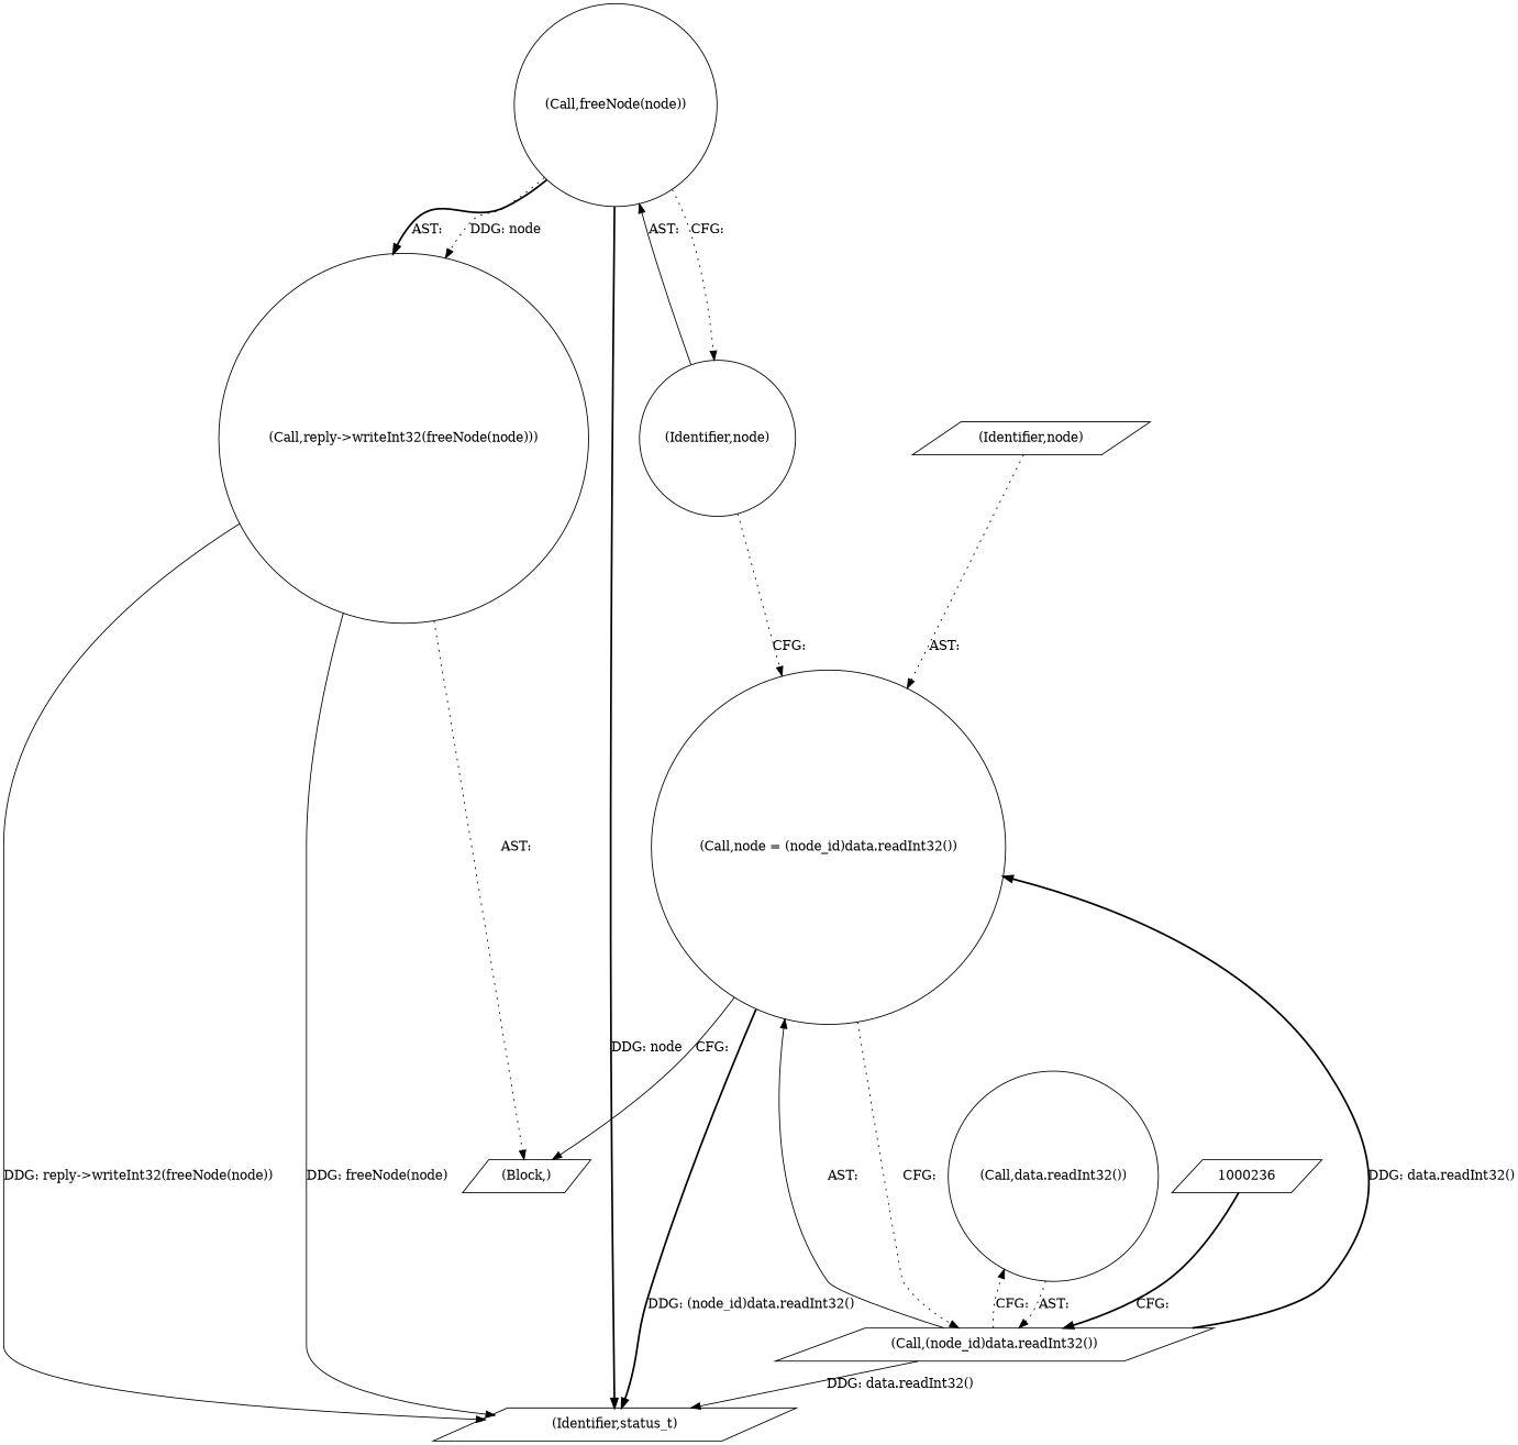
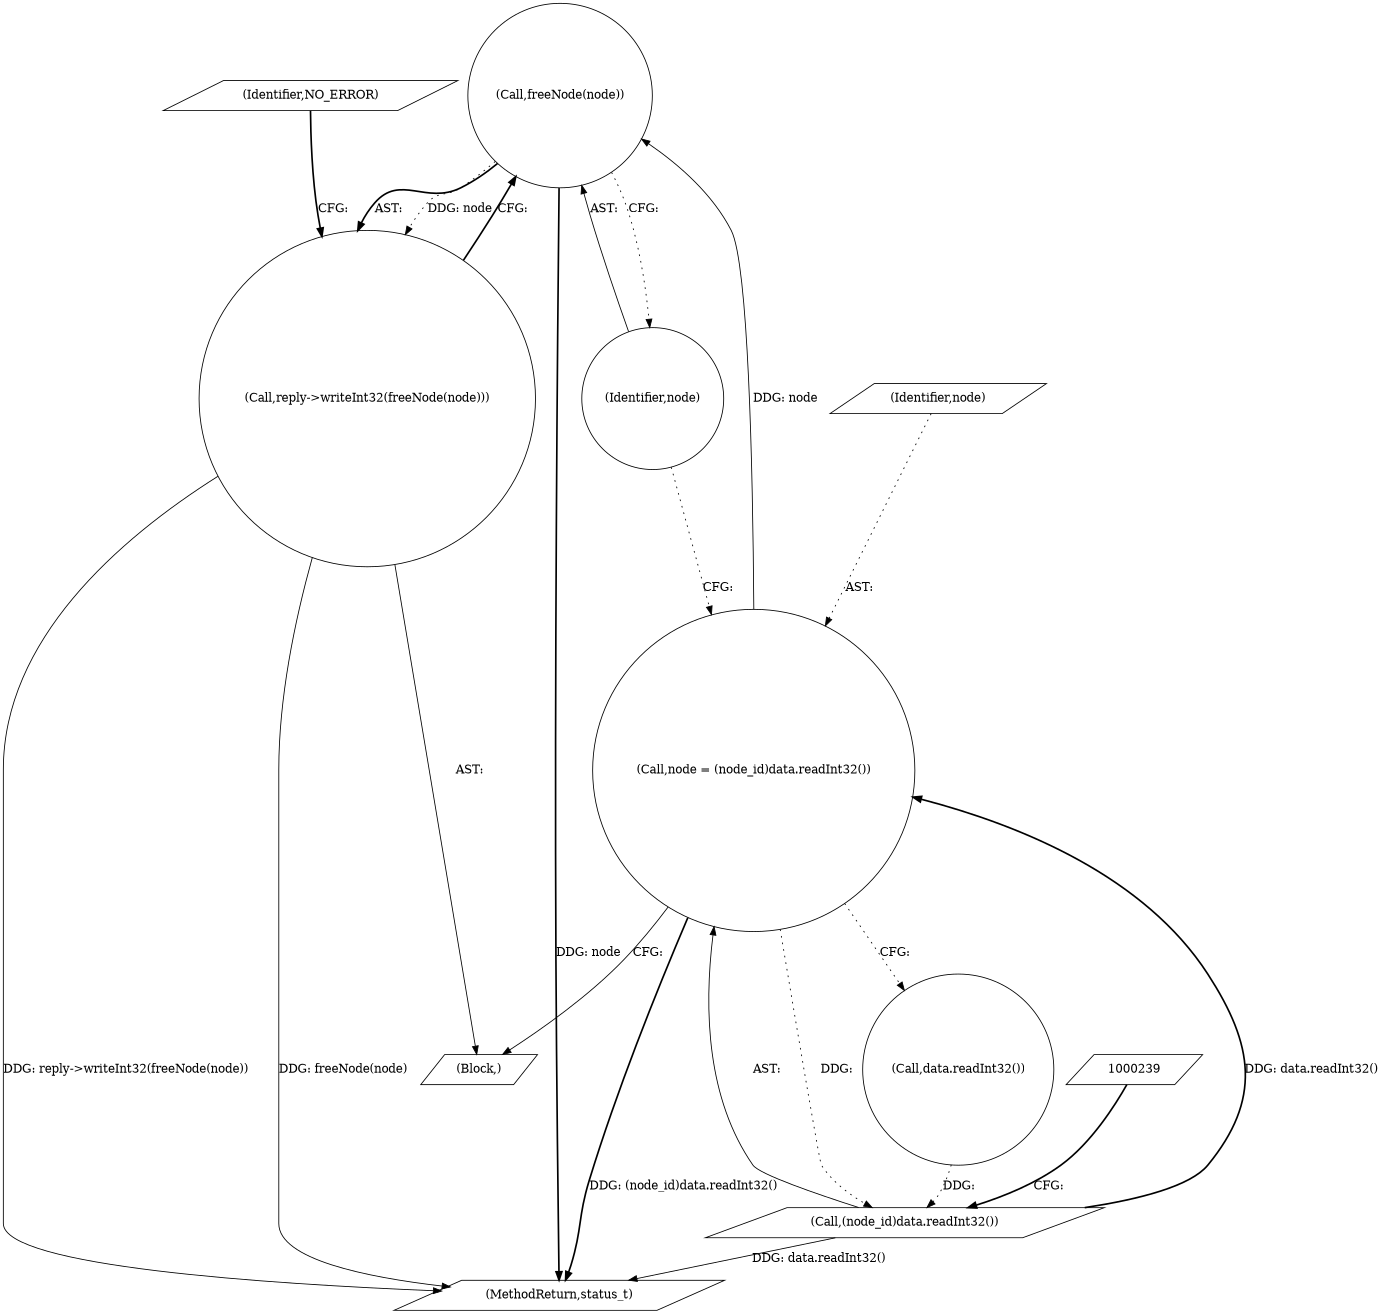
  digraph {
    node [shape=parallelogram]
    edge [style=solid]
    n1 [label="(Call,freeNode(node))" shape=circle]
    n2 [label="(Call,reply->writeInt32(freeNode(node)))" shape=circle]
    n3 [label="(Identifier,node)" shape=circle]
-   n4 [label="(Identifier,status_t)"]
+   n4 [label="(MethodReturn,status_t)"]
    n5 [label="(Block,)"]
    n6 [label="(Call,node = (node_id)data.readInt32())" shape=circle]
    n7 [label="(Call,(node_id)data.readInt32())"]
    n8 [label="(Call,data.readInt32())" shape=circle]
+   n9 [label="(Identifier,NO_ERROR)"]
    n10 [label="(Identifier,node)"]
-   1000236
+   1000236 [label=1000239]
    n1 -> n2 [label="AST: " style=bold]
    n1 -> n2 [label="DDG: node" style=dotted]
    n1 -> n3 [label="CFG: " style=dotted]
    n1 -> n4 [label="DDG: node" style=bold]
+   n2 -> n1 [label="CFG: " style=bold]
    n2 -> n4 [label="DDG: freeNode(node)"]
    n2 -> n4 [label="DDG: reply->writeInt32(freeNode(node))"]
-   n2 -> n5 [label="AST: " style=dotted]
+   n2 -> n5 [label="AST: "]
    n3 -> n1 [label="AST: "]
    n3 -> n6 [label="CFG: " style=dotted]
+   n6 -> n1 [label="DDG: node"]
    n6 -> n4 [label="DDG: (node_id)data.readInt32()" style=bold]
    n6 -> n5 [label="CFG: "]
-   n6 -> n7 [label="CFG: " style=dotted]
+   n6 -> n7 [label="DDG: " style=dotted]
    n7 -> n4 [label="DDG: data.readInt32()"]
    n7 -> n6 [label="AST: "]
    n7 -> n6 [label="DDG: data.readInt32()" style=bold]
-   n7 -> n8 [label="CFG: " style=dotted]
-   n8 -> n7 [label="AST: " style=dotted]
+   n6 -> n8 [label="CFG: " style=dotted]
+   n8 -> n7 [label="DDG: " style=dotted]
+   n9 -> n2 [label="CFG: " style=bold]
    n10 -> n6 [label="AST: " style=dotted]
    1000236 -> n7 [label="CFG: " style=bold]
  }
